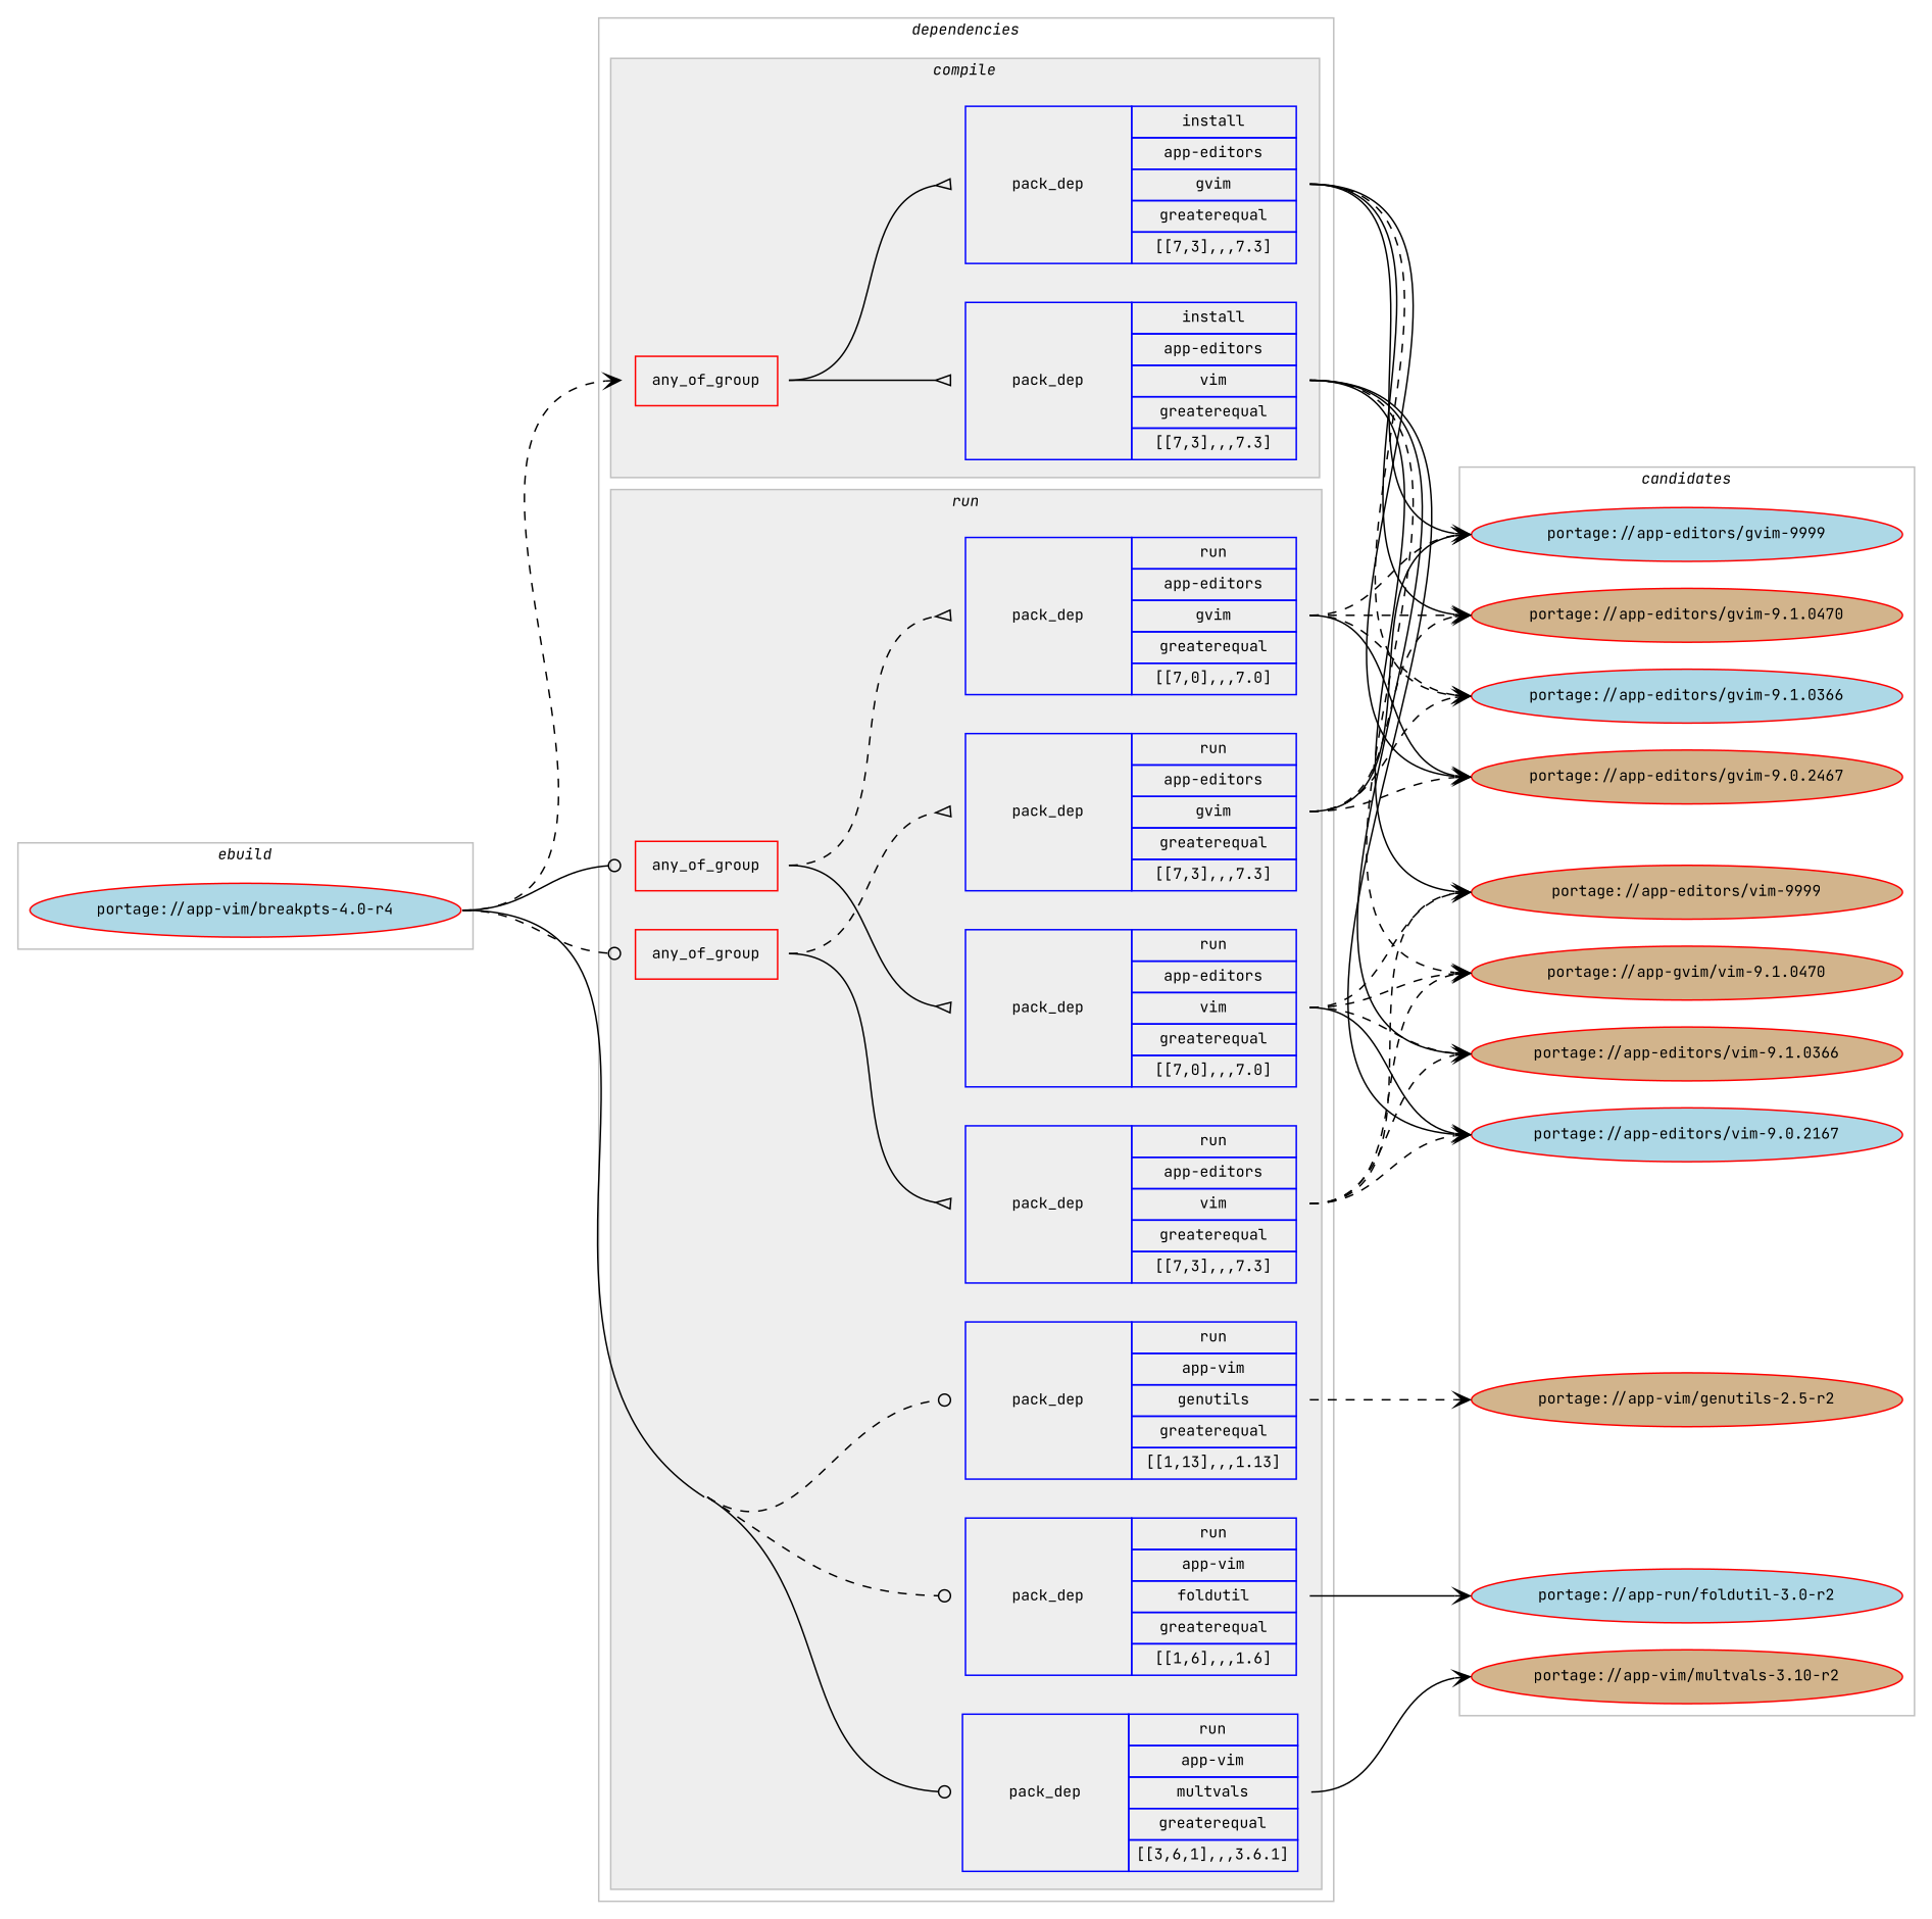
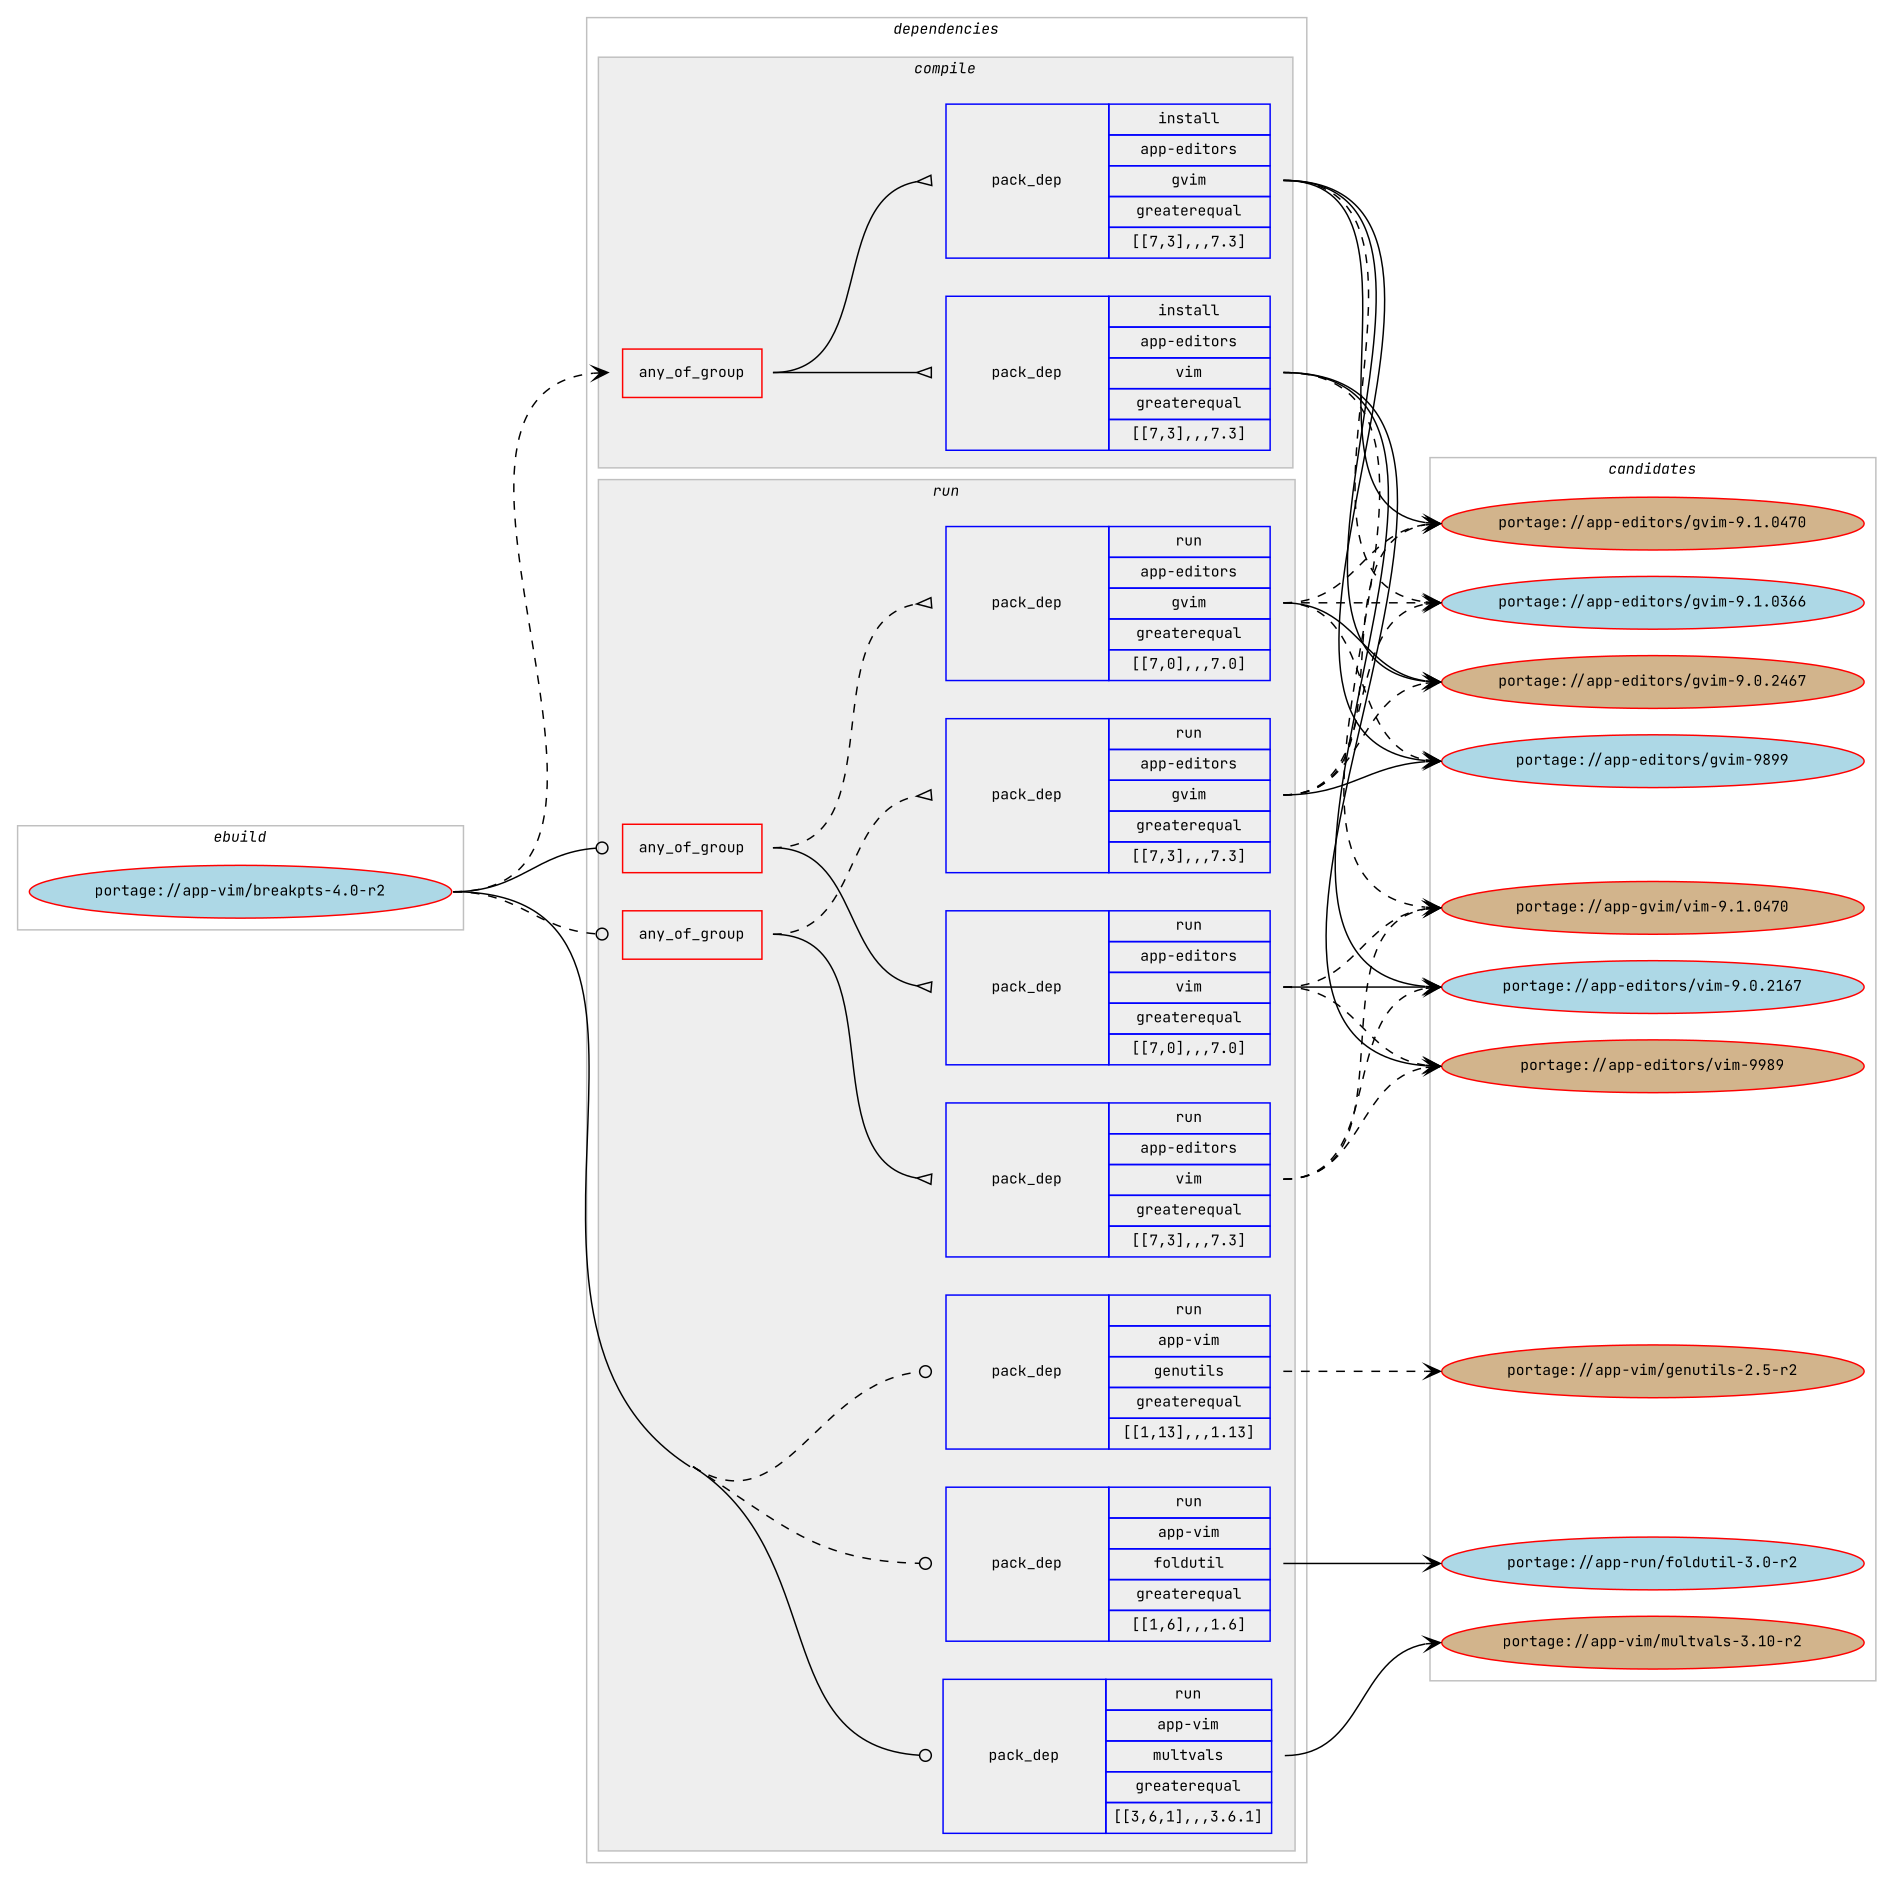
  digraph {
    compound=true
    concentrate=true
    fontname="JetBrains Mono"
    fontsize=10
    newrank=true
    rankdir=LR
    ranksep=1.5
    node [color=red fontname="JetBrains Mono" fontsize=10]
    edge [arrowhead=vee fontname="JetBrains Mono" headport=w style=dashed tailport=e weight=100]
-   n1 [fillcolor=lightblue label="portage://app-vim/breakpts-4.0-r4" style=filled width=4]
+   n1 [fillcolor=lightblue label="portage://app-vim/breakpts-4.0-r2" style=filled width=4]
    n2 [color=blue label=<<TABLE BORDER="0" CELLBORDER="1" CELLSPACING="0" CELLPADDING="4" WIDTH="220"><TR><TD ROWSPAN="6" CELLPADDING="30">pack_dep</TD></TR><TR><TD WIDTH="110">install</TD></TR><TR><TD>app-editors</TD></TR><TR><TD>vim</TD></TR><TR><TD>greaterequal</TD></TR><TR><TD>[[7,3],,,7.3]</TD></TR></TABLE>> shape=none]
    n3 [color=blue label=<<TABLE BORDER="0" CELLBORDER="1" CELLSPACING="0" CELLPADDING="4" WIDTH="220"><TR><TD ROWSPAN="6" CELLPADDING="30">pack_dep</TD></TR><TR><TD WIDTH="110">install</TD></TR><TR><TD>app-editors</TD></TR><TR><TD>gvim</TD></TR><TR><TD>greaterequal</TD></TR><TR><TD>[[7,3],,,7.3]</TD></TR></TABLE>> shape=none]
    n4 [label=<<TABLE BORDER="0" CELLBORDER="1" CELLSPACING="0" CELLPADDING="4"><TR><TD CELLPADDING="10">any_of_group</TD></TR></TABLE>> shape=none]
    n5 [color=blue label=<<TABLE BORDER="0" CELLBORDER="1" CELLSPACING="0" CELLPADDING="4" WIDTH="220"><TR><TD ROWSPAN="6" CELLPADDING="30">pack_dep</TD></TR><TR><TD WIDTH="110">run</TD></TR><TR><TD>app-vim</TD></TR><TR><TD>genutils</TD></TR><TR><TD>greaterequal</TD></TR><TR><TD>[[1,13],,,1.13]</TD></TR></TABLE>> shape=none]
    n6 [color=blue label=<<TABLE BORDER="0" CELLBORDER="1" CELLSPACING="0" CELLPADDING="4" WIDTH="220"><TR><TD ROWSPAN="6" CELLPADDING="30">pack_dep</TD></TR><TR><TD WIDTH="110">run</TD></TR><TR><TD>app-editors</TD></TR><TR><TD>vim</TD></TR><TR><TD>greaterequal</TD></TR><TR><TD>[[7,0],,,7.0]</TD></TR></TABLE>> shape=none]
    n7 [color=blue label=<<TABLE BORDER="0" CELLBORDER="1" CELLSPACING="0" CELLPADDING="4" WIDTH="220"><TR><TD ROWSPAN="6" CELLPADDING="30">pack_dep</TD></TR><TR><TD WIDTH="110">run</TD></TR><TR><TD>app-editors</TD></TR><TR><TD>gvim</TD></TR><TR><TD>greaterequal</TD></TR><TR><TD>[[7,0],,,7.0]</TD></TR></TABLE>> shape=none]
    n8 [label=<<TABLE BORDER="0" CELLBORDER="1" CELLSPACING="0" CELLPADDING="4"><TR><TD CELLPADDING="10">any_of_group</TD></TR></TABLE>> shape=none]
    n9 [color=blue label=<<TABLE BORDER="0" CELLBORDER="1" CELLSPACING="0" CELLPADDING="4" WIDTH="220"><TR><TD ROWSPAN="6" CELLPADDING="30">pack_dep</TD></TR><TR><TD WIDTH="110">run</TD></TR><TR><TD>app-editors</TD></TR><TR><TD>vim</TD></TR><TR><TD>greaterequal</TD></TR><TR><TD>[[7,3],,,7.3]</TD></TR></TABLE>> shape=none]
    n10 [color=blue label=<<TABLE BORDER="0" CELLBORDER="1" CELLSPACING="0" CELLPADDING="4" WIDTH="220"><TR><TD ROWSPAN="6" CELLPADDING="30">pack_dep</TD></TR><TR><TD WIDTH="110">run</TD></TR><TR><TD>app-editors</TD></TR><TR><TD>gvim</TD></TR><TR><TD>greaterequal</TD></TR><TR><TD>[[7,3],,,7.3]</TD></TR></TABLE>> shape=none]
    n11 [label=<<TABLE BORDER="0" CELLBORDER="1" CELLSPACING="0" CELLPADDING="4"><TR><TD CELLPADDING="10">any_of_group</TD></TR></TABLE>> shape=none]
    n12 [color=blue label=<<TABLE BORDER="0" CELLBORDER="1" CELLSPACING="0" CELLPADDING="4" WIDTH="220"><TR><TD ROWSPAN="6" CELLPADDING="30">pack_dep</TD></TR><TR><TD WIDTH="110">run</TD></TR><TR><TD>app-vim</TD></TR><TR><TD>foldutil</TD></TR><TR><TD>greaterequal</TD></TR><TR><TD>[[1,6],,,1.6]</TD></TR></TABLE>> shape=none]
    n13 [color=blue label=<<TABLE BORDER="0" CELLBORDER="1" CELLSPACING="0" CELLPADDING="4" WIDTH="220"><TR><TD ROWSPAN="6" CELLPADDING="30">pack_dep</TD></TR><TR><TD WIDTH="110">run</TD></TR><TR><TD>app-vim</TD></TR><TR><TD>multvals</TD></TR><TR><TD>greaterequal</TD></TR><TR><TD>[[3,6,1],,,3.6.1]</TD></TR></TABLE>> shape=none]
-   n14 [fillcolor=tan label="portage://app-editors/vim-9999" style=filled width=4]
+   n14 [fillcolor=tan label="portage://app-editors/vim-9989" style=filled width=4]
    n15 [fillcolor=tan label="portage://app-gvim/vim-9.1.0470" style=filled width=4]
-   n16 [fillcolor=tan label="portage://app-editors/vim-9.1.0366" style=filled width=4]
    n17 [fillcolor=lightblue label="portage://app-editors/vim-9.0.2167" style=filled width=4]
-   n18 [fillcolor=lightblue label="portage://app-editors/gvim-9999" style=filled width=4]
+   n18 [fillcolor=lightblue label="portage://app-editors/gvim-9899" style=filled width=4]
    n19 [fillcolor=tan label="portage://app-editors/gvim-9.1.0470" style=filled width=4]
    n20 [fillcolor=lightblue label="portage://app-editors/gvim-9.1.0366" style=filled width=4]
    n21 [fillcolor=tan label="portage://app-editors/gvim-9.0.2467" style=filled width=4]
    n22 [fillcolor=lightblue label="portage://app-run/foldutil-3.0-r2" style=filled width=4]
    n23 [fillcolor=tan label="portage://app-vim/genutils-2.5-r2" style=filled width=4]
    n24 [fillcolor=tan label="portage://app-vim/multvals-3.10-r2" style=filled width=4]
    subgraph cluster_1 {
      color=gray
      label=<<i>ebuild</i>>
      n1
    }
    subgraph cluster_2 {
      color=gray
      label=<<i>dependencies</i>>
      subgraph cluster_3 {
        color=gray
        fillcolor="#eeeeee"
        label=<<i>compile</i>>
        style=filled
        subgraph sub_4 {
          color=gray
          fillcolor="#eeeeee"
          label=<<i>compile</i>>
          style=filled
          n4
          subgraph sub_5 {
            color=gray
            fillcolor="#eeeeee"
            label=<<i>compile</i>>
            style=filled
            n2
          }
          subgraph sub_6 {
            color=gray
            fillcolor="#eeeeee"
            label=<<i>compile</i>>
            style=filled
            n3
          }
        }
      }
      subgraph cluster_7 {
        color=gray
        fillcolor="#eeeeee"
        label=<<i>compile and run</i>>
        style=filled
      }
      subgraph cluster_8 {
        color=gray
        fillcolor="#eeeeee"
        label=<<i>run</i>>
        style=filled
        subgraph sub_9 {
          color=gray
          fillcolor="#eeeeee"
          label=<<i>run</i>>
          style=filled
          n5
        }
        subgraph sub_10 {
          color=gray
          fillcolor="#eeeeee"
          label=<<i>run</i>>
          style=filled
          n8
          subgraph sub_11 {
            color=gray
            fillcolor="#eeeeee"
            label=<<i>run</i>>
            style=filled
            n6
          }
          subgraph sub_12 {
            color=gray
            fillcolor="#eeeeee"
            label=<<i>run</i>>
            style=filled
            n7
          }
        }
        subgraph sub_13 {
          color=gray
          fillcolor="#eeeeee"
          label=<<i>run</i>>
          style=filled
          n11
          subgraph sub_14 {
            color=gray
            fillcolor="#eeeeee"
            label=<<i>run</i>>
            style=filled
            n9
          }
          subgraph sub_15 {
            color=gray
            fillcolor="#eeeeee"
            label=<<i>run</i>>
            style=filled
            n10
          }
        }
        subgraph sub_16 {
          color=gray
          fillcolor="#eeeeee"
          label=<<i>run</i>>
          style=filled
          n12
        }
        subgraph sub_17 {
          color=gray
          fillcolor="#eeeeee"
          label=<<i>run</i>>
          style=filled
          n13
        }
      }
    }
    subgraph cluster_18 {
      color=gray
      label=<<i>candidates</i>>
      rank=same
      subgraph sub_19 {
        color=black
        label=<<i>candidates</i>>
        nodesep=1
        rank=same
        n14
        n15
-       n16
        n17
      }
      subgraph sub_20 {
        color=black
        label=<<i>candidates</i>>
        nodesep=1
        rank=same
        n14
        n15
-       n16
        n17
      }
      subgraph sub_21 {
        color=black
        label=<<i>candidates</i>>
        nodesep=1
        rank=same
        n18
        n19
        n20
        n21
      }
      subgraph sub_22 {
        color=black
        label=<<i>candidates</i>>
        nodesep=1
        rank=same
        n14
        n15
-       n16
        n17
      }
      subgraph sub_23 {
        color=black
        label=<<i>candidates</i>>
        nodesep=1
        rank=same
        n18
        n19
        n20
        n21
      }
      subgraph sub_24 {
        color=black
        label=<<i>candidates</i>>
        nodesep=1
        rank=same
        n18
        n19
        n20
        n21
      }
      subgraph sub_25 {
        color=black
        label=<<i>candidates</i>>
        nodesep=1
        rank=same
        n22
      }
      subgraph sub_26 {
        color=black
        label=<<i>candidates</i>>
        nodesep=1
        rank=same
        n23
      }
      subgraph sub_27 {
        color=black
        label=<<i>candidates</i>>
        nodesep=1
        rank=same
        n24
      }
    }
    n1 -> n4 [weight=20]
    n1 -> n5 [arrowhead=odot weight=20]
    n1 -> n8 [arrowhead=odot style=solid weight=20]
    n1 -> n11 [arrowhead=odot weight=20]
    n1 -> n12 [arrowhead=odot weight=20]
    n1 -> n13 [arrowhead=odot style=solid weight=20]
    n2 -> n14 [style=solid]
    n2 -> n15
-   n2 -> n16 [style=solid]
    n2 -> n17 [style=solid]
    n3 -> n18 [style=solid]
    n3 -> n19 [style=solid]
    n3 -> n20
    n3 -> n21 [style=solid]
    n4 -> n2 [arrowhead=oinv style=solid weight=20]
    n4 -> n3 [arrowhead=oinv style=solid weight=20]
    n5 -> n23
    n6 -> n14
    n6 -> n15
-   n6 -> n16
    n6 -> n17 [style=solid]
    n7 -> n18
    n7 -> n19
    n7 -> n20
    n7 -> n21 [style=solid]
    n8 -> n6 [arrowhead=oinv style=solid weight=20]
    n8 -> n7 [arrowhead=oinv weight=20]
    n9 -> n14
    n9 -> n15
-   n9 -> n16
    n9 -> n17
    n10 -> n18 [style=solid]
    n10 -> n19
    n10 -> n20
    n10 -> n21
    n11 -> n9 [arrowhead=oinv style=solid weight=20]
    n11 -> n10 [arrowhead=oinv weight=20]
    n12 -> n22 [style=solid]
    n13 -> n24 [style=solid]
  }
